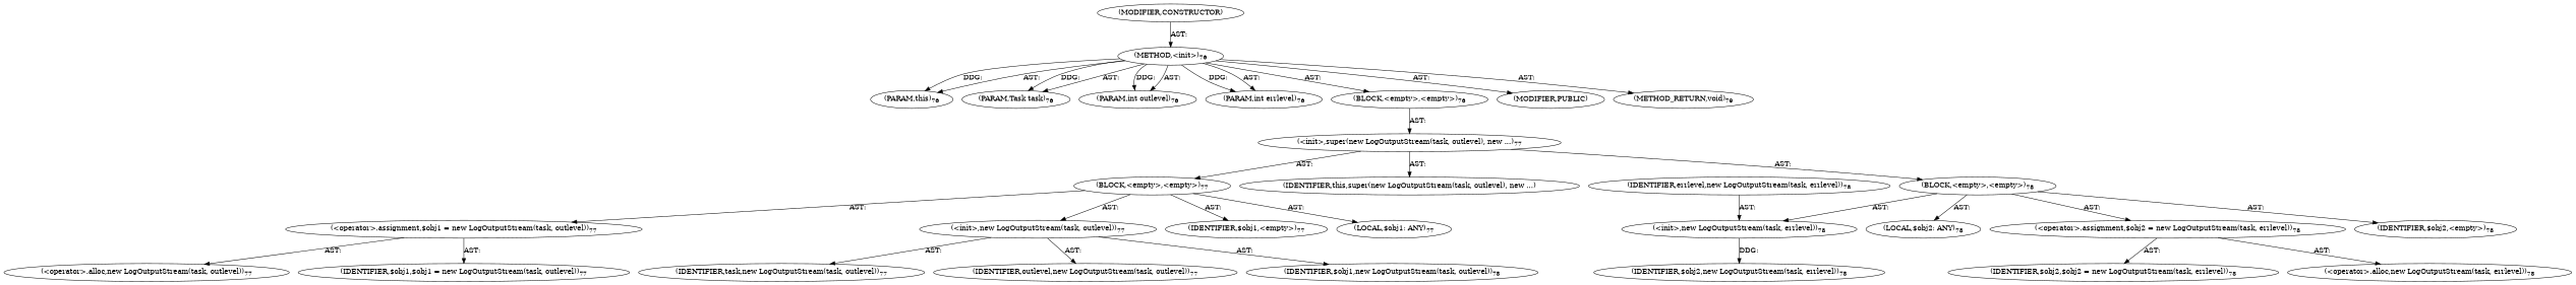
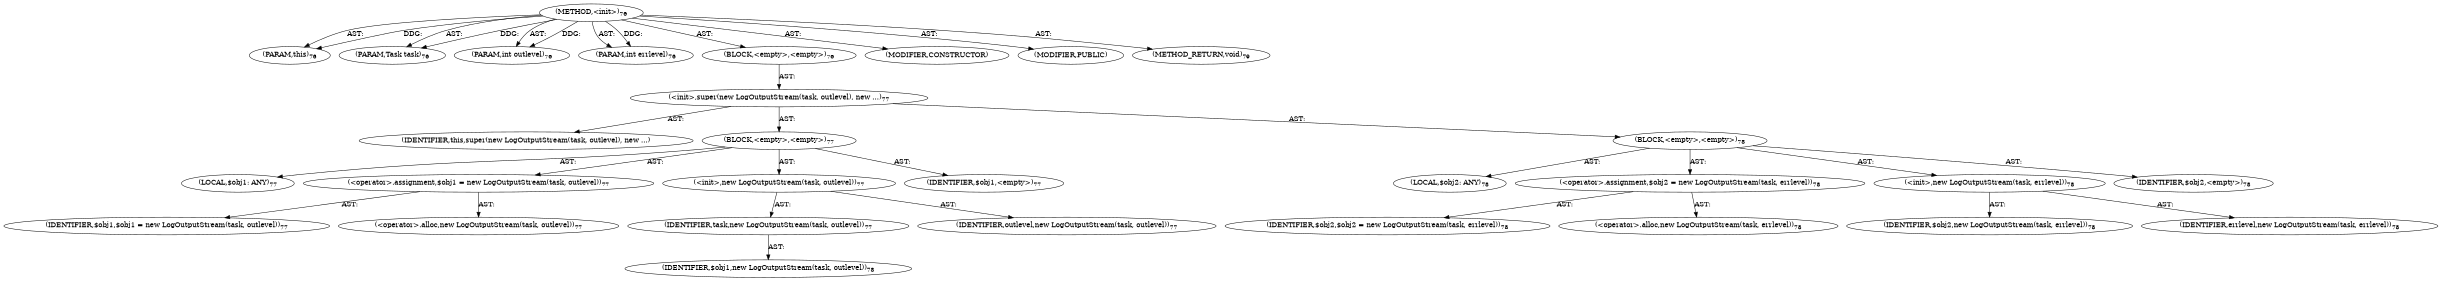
  digraph {
    n1 [label=<(METHOD,&lt;init&gt;)<SUB>76</SUB>>]
    n2 [label=<(PARAM,this)<SUB>76</SUB>>]
    n3 [label=<(PARAM,Task task)<SUB>76</SUB>>]
    n4 [label=<(PARAM,int outlevel)<SUB>76</SUB>>]
    n5 [label=<(PARAM,int errlevel)<SUB>76</SUB>>]
    n6 [label=<(BLOCK,&lt;empty&gt;,&lt;empty&gt;)<SUB>76</SUB>>]
    n7 [label=<(MODIFIER,CONSTRUCTOR)>]
    n8 [label=<(MODIFIER,PUBLIC)>]
    n9 [label=<(METHOD_RETURN,void)<SUB>79</SUB>>]
    n10 [label=<(&lt;init&gt;,super(new LogOutputStream(task, outlevel), new ...)<SUB>77</SUB>>]
    n11 [label=<(IDENTIFIER,this,super(new LogOutputStream(task, outlevel), new ...)>]
    n12 [label=<(BLOCK,&lt;empty&gt;,&lt;empty&gt;)<SUB>77</SUB>>]
    n13 [label=<(BLOCK,&lt;empty&gt;,&lt;empty&gt;)<SUB>78</SUB>>]
    n14 [label=<(LOCAL,$obj1: ANY)<SUB>77</SUB>>]
    n15 [label=<(&lt;operator&gt;.assignment,$obj1 = new LogOutputStream(task, outlevel))<SUB>77</SUB>>]
    n16 [label=<(&lt;init&gt;,new LogOutputStream(task, outlevel))<SUB>77</SUB>>]
    n17 [label=<(IDENTIFIER,$obj1,&lt;empty&gt;)<SUB>77</SUB>>]
    n18 [label=<(LOCAL,$obj2: ANY)<SUB>78</SUB>>]
    n19 [label=<(&lt;operator&gt;.assignment,$obj2 = new LogOutputStream(task, errlevel))<SUB>78</SUB>>]
    n20 [label=<(&lt;init&gt;,new LogOutputStream(task, errlevel))<SUB>78</SUB>>]
    n21 [label=<(IDENTIFIER,$obj2,&lt;empty&gt;)<SUB>78</SUB>>]
    n22 [label=<(IDENTIFIER,$obj1,$obj1 = new LogOutputStream(task, outlevel))<SUB>77</SUB>>]
    n23 [label=<(&lt;operator&gt;.alloc,new LogOutputStream(task, outlevel))<SUB>77</SUB>>]
    n24 [label=<(IDENTIFIER,$obj1,new LogOutputStream(task, outlevel))<SUB>78</SUB>>]
    n25 [label=<(IDENTIFIER,task,new LogOutputStream(task, outlevel))<SUB>77</SUB>>]
    n26 [label=<(IDENTIFIER,outlevel,new LogOutputStream(task, outlevel))<SUB>77</SUB>>]
    n27 [label=<(IDENTIFIER,$obj2,$obj2 = new LogOutputStream(task, errlevel))<SUB>78</SUB>>]
    n28 [label=<(&lt;operator&gt;.alloc,new LogOutputStream(task, errlevel))<SUB>78</SUB>>]
    n29 [label=<(IDENTIFIER,$obj2,new LogOutputStream(task, errlevel))<SUB>78</SUB>>]
    n30 [label=<(IDENTIFIER,errlevel,new LogOutputStream(task, errlevel))<SUB>78</SUB>>]
    n1 -> n2 [label="AST: "]
    n1 -> n2 [label="DDG: "]
    n1 -> n3 [label="AST: "]
    n1 -> n3 [label="DDG: "]
    n1 -> n4 [label="AST: "]
    n1 -> n4 [label="DDG: "]
    n1 -> n5 [label="AST: "]
    n1 -> n5 [label="DDG: "]
    n1 -> n6 [label="AST: "]
-   n7 -> n1 [label="AST: "]
+   n1 -> n7 [label="AST: "]
    n1 -> n8 [label="AST: "]
    n1 -> n9 [label="AST: "]
    n6 -> n10 [label="AST: "]
    n10 -> n11 [label="AST: "]
    n10 -> n12 [label="AST: "]
    n10 -> n13 [label="AST: "]
    n12 -> n14 [label="AST: "]
    n12 -> n15 [label="AST: "]
    n12 -> n16 [label="AST: "]
    n12 -> n17 [label="AST: "]
    n13 -> n18 [label="AST: "]
    n13 -> n19 [label="AST: "]
    n13 -> n20 [label="AST: "]
    n13 -> n21 [label="AST: "]
    n15 -> n22 [label="AST: "]
    n15 -> n23 [label="AST: "]
-   n16 -> n24 [label="AST: "]
+   n25 -> n24 [label="AST: "]
    n16 -> n25 [label="AST: "]
    n16 -> n26 [label="AST: "]
    n19 -> n27 [label="AST: "]
    n19 -> n28 [label="AST: "]
-   n20 -> n29 [label="DDG: "]
-   n30 -> n20 [label="AST: "]
+   n20 -> n29 [label="AST: "]
+   n20 -> n30 [label="AST: "]
  }
